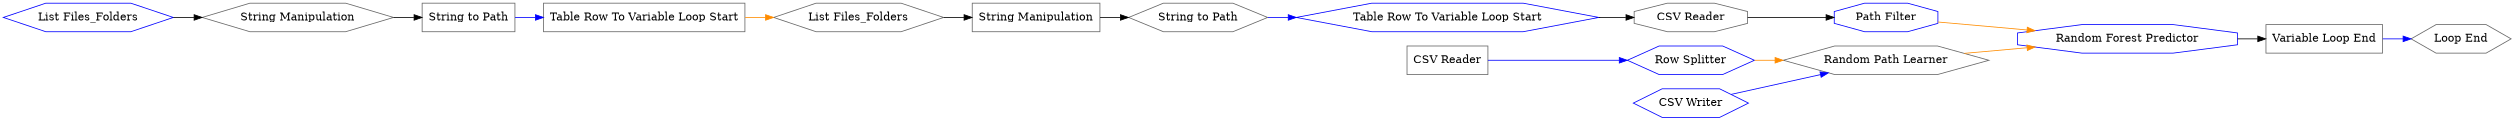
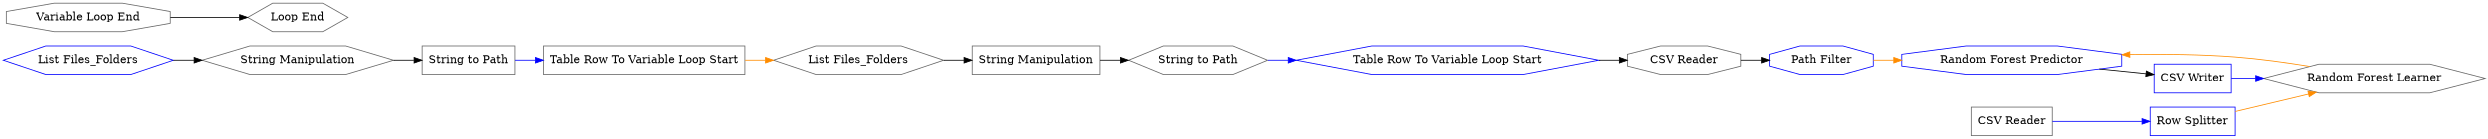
  digraph {
    rankdir=LR
    node [color=gray40 shape=hexagon]
    edge [color=black]
    n1 [color=blue label="List Files_Folders"]
    n2 [label="String Manipulation"]
    n3 [label="String to Path" shape=box]
    n4 [label="CSV Reader" shape=box]
-   n5 [color=blue label="Row Splitter"]
-   n6 [label="Random Path Learner"]
+   n5 [color=blue label="Row Splitter" shape=box]
+   n6 [label="Random Forest Learner"]
    n7 [color=blue label="Random Forest Predictor" shape=octagon]
-   n8 [color=blue label="CSV Writer"]
+   n8 [color=blue label="CSV Writer" shape=box]
    n9 [label="Table Row To Variable Loop Start" shape=box]
    n10 [label="List Files_Folders"]
    n11 [label="String Manipulation" shape=box]
    n12 [label="CSV Reader" shape=octagon]
    n13 [color=blue label="Path Filter" shape=octagon]
    n14 [label="String to Path"]
    n15 [color=blue label="Table Row To Variable Loop Start"]
-   n16 [label="Variable Loop End" shape=box]
+   n16 [label="Variable Loop End" shape=octagon]
    n17 [label="Loop End"]
    n1 -> n2
    n2 -> n3
    n3 -> n9 [color=blue]
    n4 -> n5 [color=blue]
    n5 -> n6 [color=darkorange]
    n6 -> n7 [color=darkorange]
-   n7 -> n16
+   n7 -> n8
    n8 -> n6 [color=blue]
    n9 -> n10 [color=darkorange]
    n10 -> n11
    n11 -> n14
    n12 -> n13
    n13 -> n7 [color=darkorange]
    n14 -> n15 [color=blue]
    n15 -> n12
-   n16 -> n17 [color=blue]
+   n16 -> n17
  }
